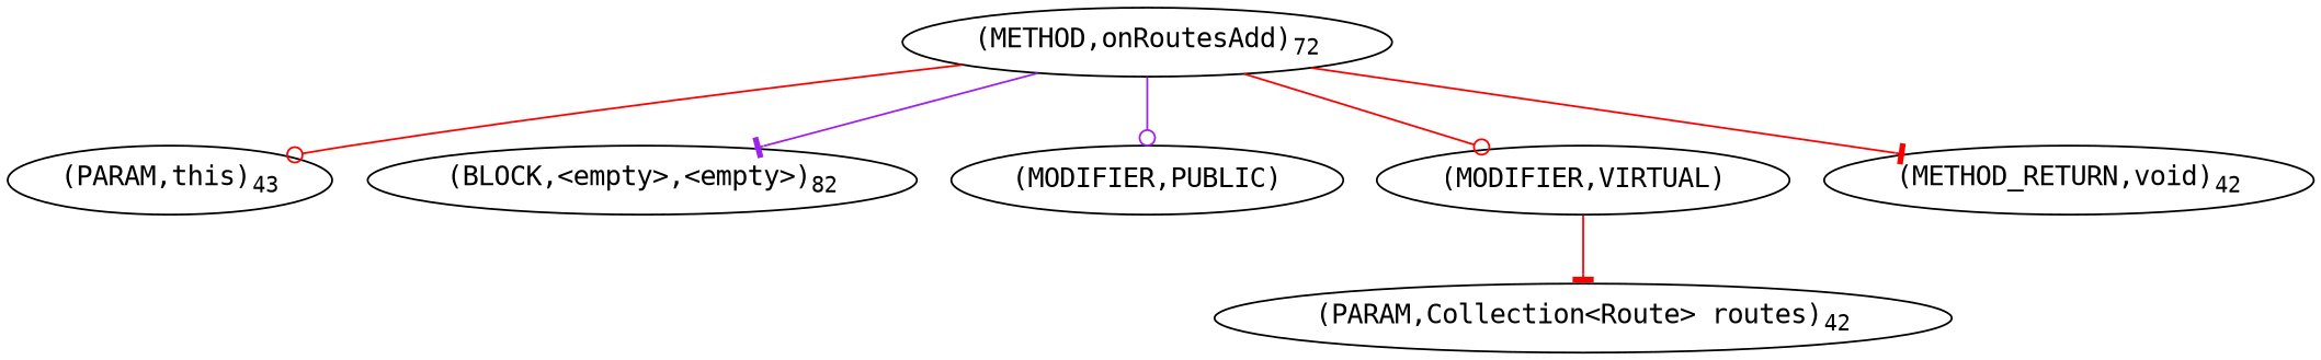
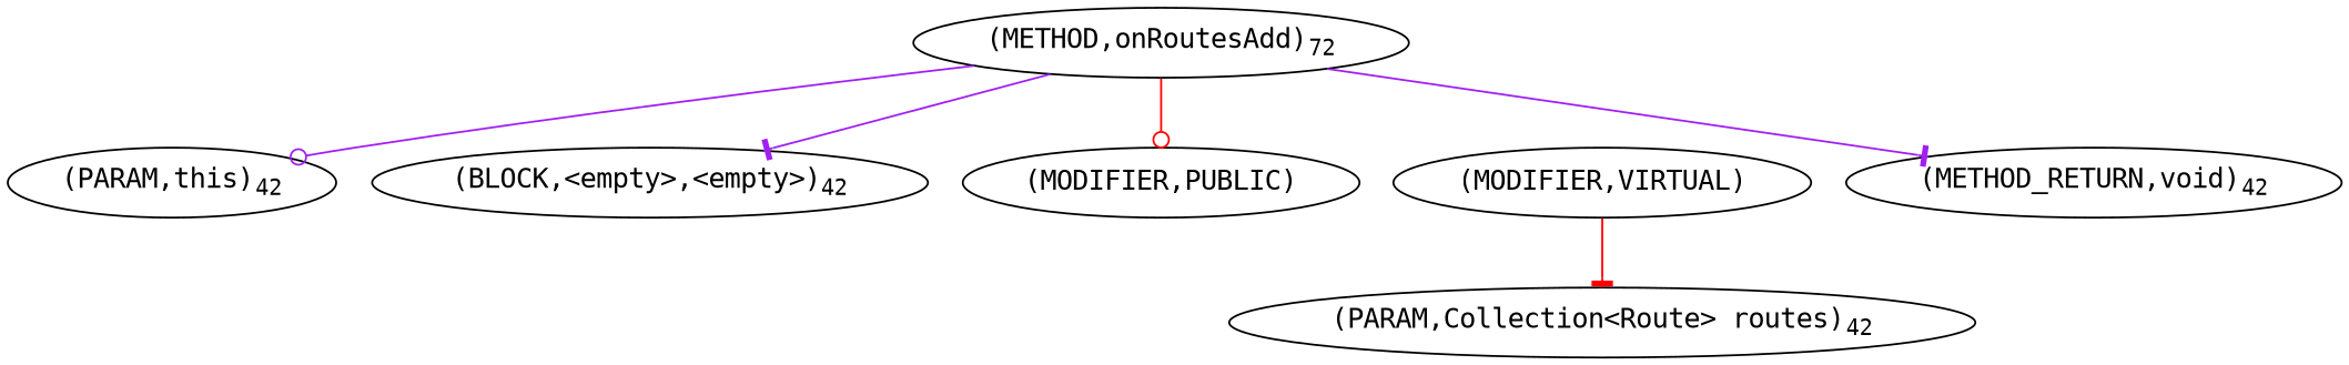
  digraph {
    fontname="DejaVu Sans Mono"
    node [fontname="DejaVu Sans Mono"]
    edge [arrowhead=odot color=red fontname="DejaVu Sans Mono"]
    n1 [label=<(METHOD,onRoutesAdd)<SUB>72</SUB>>]
-   n2 [label=<(PARAM,this)<SUB>43</SUB>>]
-   n3 [label=<(BLOCK,&lt;empty&gt;,&lt;empty&gt;)<SUB>82</SUB>>]
+   n2 [label=<(PARAM,this)<SUB>42</SUB>>]
+   n3 [label=<(BLOCK,&lt;empty&gt;,&lt;empty&gt;)<SUB>42</SUB>>]
    n4 [label=<(MODIFIER,PUBLIC)>]
    n5 [label=<(MODIFIER,VIRTUAL)>]
    n6 [label=<(METHOD_RETURN,void)<SUB>42</SUB>>]
    n7 [label=<(PARAM,Collection&lt;Route&gt; routes)<SUB>42</SUB>>]
-   n1 -> n2
+   n1 -> n2 [color=purple]
    n1 -> n3 [arrowhead=tee color=purple]
-   n1 -> n4 [color=purple]
-   n1 -> n5
-   n1 -> n6 [arrowhead=tee]
+   n1 -> n4
+   n1 -> n6 [arrowhead=tee color=purple]
    n5 -> n7 [arrowhead=tee]
  }
